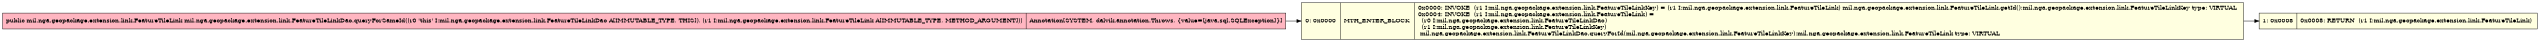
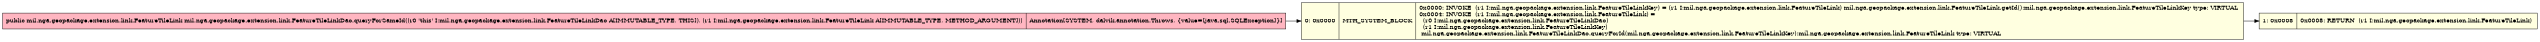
  digraph {
    rankdir=LR
    node [shape=record style=filled fillcolor=lightyellow]
-   n1 [label="{0\:\ 0x0000|MTH_ENTER_BLOCK\l|0x0000: INVOKE  (r1 I:mil.nga.geopackage.extension.link.FeatureTileLinkKey) = (r1 I:mil.nga.geopackage.extension.link.FeatureTileLink) mil.nga.geopackage.extension.link.FeatureTileLink.getId():mil.nga.geopackage.extension.link.FeatureTileLinkKey type: VIRTUAL \l0x0004: INVOKE  (r1 I:mil.nga.geopackage.extension.link.FeatureTileLink) = \l  (r0 I:mil.nga.geopackage.extension.link.FeatureTileLinkDao)\l  (r1 I:mil.nga.geopackage.extension.link.FeatureTileLinkKey)\l mil.nga.geopackage.extension.link.FeatureTileLinkDao.queryForId(mil.nga.geopackage.extension.link.FeatureTileLinkKey):mil.nga.geopackage.extension.link.FeatureTileLink type: VIRTUAL \l}"]
+   n1 [label="{0\:\ 0x0000|MTH_SYSTEM_BLOCK\l|0x0000: INVOKE  (r1 I:mil.nga.geopackage.extension.link.FeatureTileLinkKey) = (r1 I:mil.nga.geopackage.extension.link.FeatureTileLink) mil.nga.geopackage.extension.link.FeatureTileLink.getId():mil.nga.geopackage.extension.link.FeatureTileLinkKey type: VIRTUAL \l0x0004: INVOKE  (r1 I:mil.nga.geopackage.extension.link.FeatureTileLink) = \l  (r0 I:mil.nga.geopackage.extension.link.FeatureTileLinkDao)\l  (r1 I:mil.nga.geopackage.extension.link.FeatureTileLinkKey)\l mil.nga.geopackage.extension.link.FeatureTileLinkDao.queryForId(mil.nga.geopackage.extension.link.FeatureTileLinkKey):mil.nga.geopackage.extension.link.FeatureTileLink type: VIRTUAL \l}"]
    n2 [label="{1\:\ 0x0008|0x0008: RETURN  (r1 I:mil.nga.geopackage.extension.link.FeatureTileLink) \l}"]
    n3 [label="{public mil.nga.geopackage.extension.link.FeatureTileLink mil.nga.geopackage.extension.link.FeatureTileLinkDao.queryForSameId((r0 'this' I:mil.nga.geopackage.extension.link.FeatureTileLinkDao A[IMMUTABLE_TYPE, THIS]), (r1 I:mil.nga.geopackage.extension.link.FeatureTileLink A[IMMUTABLE_TYPE, METHOD_ARGUMENT]))  | Annotation[SYSTEM, dalvik.annotation.Throws, \{value=[java.sql.SQLException]\}]\l}" fillcolor=lightpink]
    n1 -> n2
    n3 -> n1
  }
